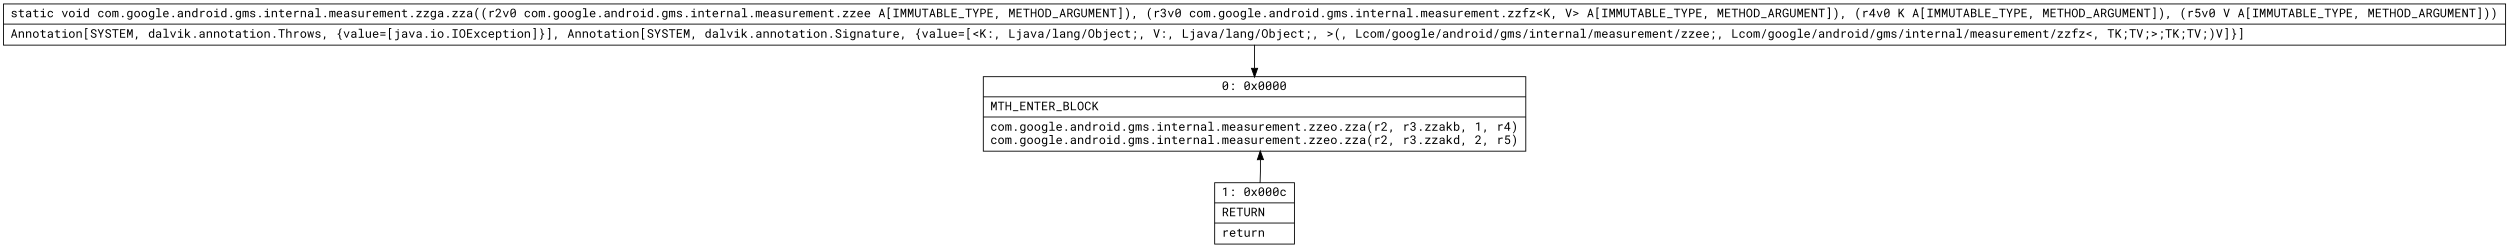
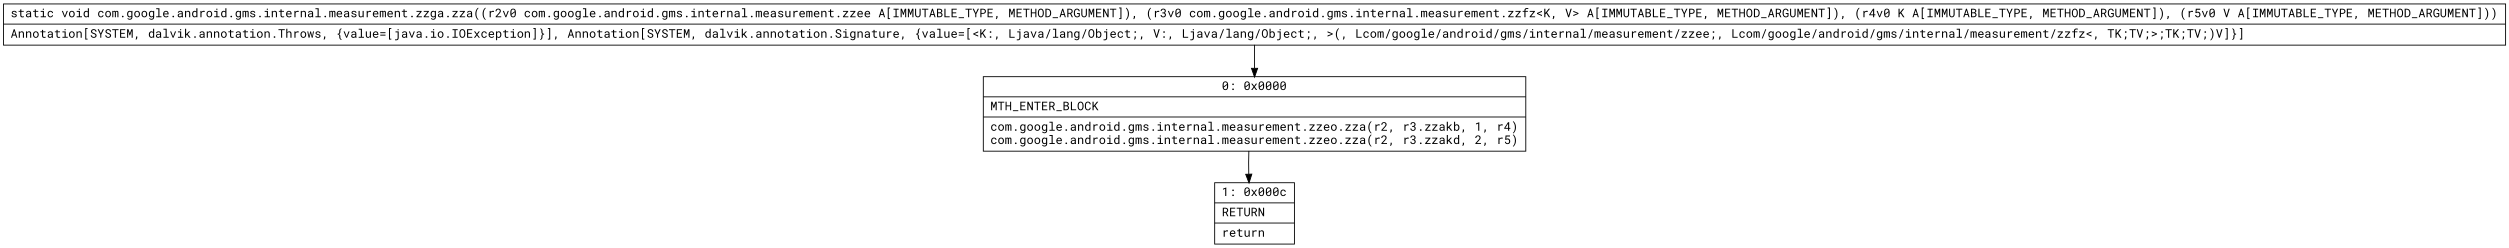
  digraph {
    fontname="Roboto Mono"
    node [shape=record fontname="Roboto Mono"]
    edge [fontname="Roboto Mono"]
    n1 [label="{0\:\ 0x0000|MTH_ENTER_BLOCK\l|com.google.android.gms.internal.measurement.zzeo.zza(r2, r3.zzakb, 1, r4)\lcom.google.android.gms.internal.measurement.zzeo.zza(r2, r3.zzakd, 2, r5)\l}"]
    n2 [label="{1\:\ 0x000c|RETURN\l|return\l}"]
    n3 [label="{static void com.google.android.gms.internal.measurement.zzga.zza((r2v0 com.google.android.gms.internal.measurement.zzee A[IMMUTABLE_TYPE, METHOD_ARGUMENT]), (r3v0 com.google.android.gms.internal.measurement.zzfz\<K, V\> A[IMMUTABLE_TYPE, METHOD_ARGUMENT]), (r4v0 K A[IMMUTABLE_TYPE, METHOD_ARGUMENT]), (r5v0 V A[IMMUTABLE_TYPE, METHOD_ARGUMENT]))  | Annotation[SYSTEM, dalvik.annotation.Throws, \{value=[java.io.IOException]\}], Annotation[SYSTEM, dalvik.annotation.Signature, \{value=[\<K:, Ljava\/lang\/Object;, V:, Ljava\/lang\/Object;, \>(, Lcom\/google\/android\/gms\/internal\/measurement\/zzee;, Lcom\/google\/android\/gms\/internal\/measurement\/zzfz\<, TK;TV;\>;TK;TV;)V]\}]\l}"]
-   n2 -> n1
+   n1 -> n2
    n3 -> n1
  }
